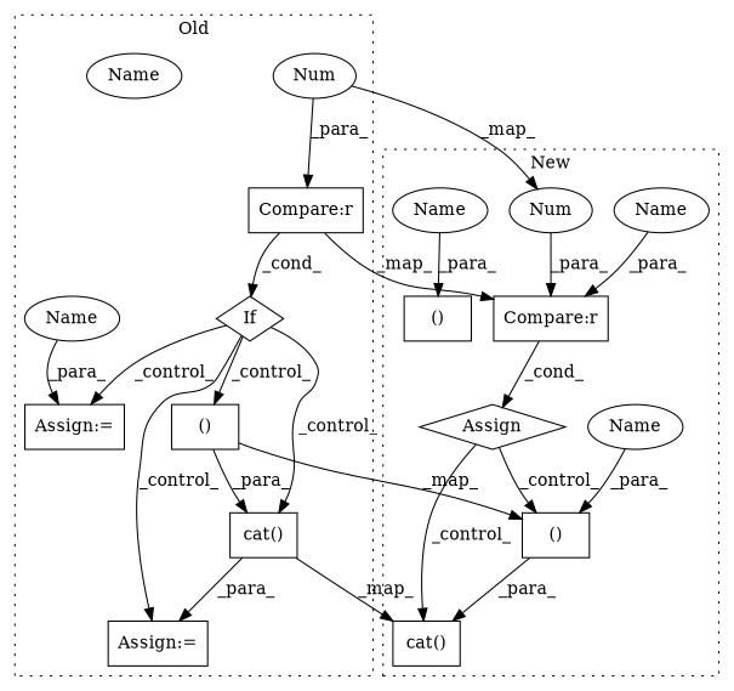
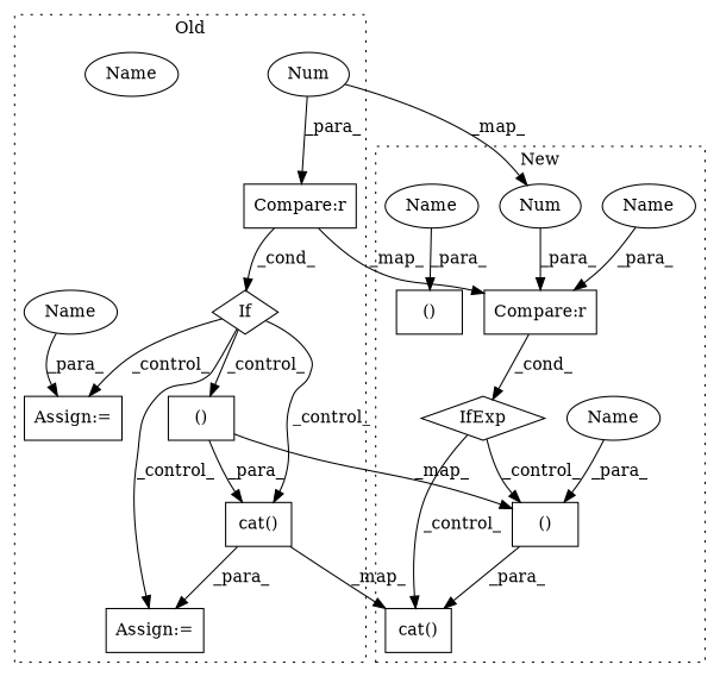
  digraph {
    node [a=87 l=4 s=10312 shape=box]
    n1 [a=96 l="3,18" label=If s="10268,10285" shape=diamond]
    n2 [a=68 l=3 label="Assign:=" s=10357]
    n3 [a=68 l=3 label="Assign:=" s=10309]
    n4 [a=54 l=6 label="()" s=10377]
    n5 [a=75 l="10,1" label="cat()" s="10360,10384"]
    n6 [a=40 l=14 label="Compare:r" s=10271]
    n7 [a=76 l=1 label=Num s=10284 shape=ellipse]
    n8 [label=Name shape=ellipse]
    n9 [label=Name shape=ellipse]
-   n10 [a=51 l="4,6" label=Assign s="10295,10313" shape=diamond]
+   n10 [a=51 l="4,6" label=IfExp s="10295,10313" shape=diamond]
    n11 [a=54 l=6 label="()" s=10336]
    n12 [a=75 l="10,1" label="cat()" s="10319,10343"]
    n13 [a=40 l=14 label="Compare:r" s=10299]
    n14 [label=Name s=10141 shape=ellipse]
    n15 [a=76 l=1 label=Num shape=ellipse]
    n16 [a=54 l=8 label="()" s=9959]
    n17 [l=9 label=Name s=10299 shape=ellipse]
    n18 [l=9 label=Name s=9950 shape=ellipse]
    subgraph cluster_1 {
      label=Old
      style=dotted
      n1
      n2
      n3
      n4
      n5
      n6
      n7
      n8
      n9
    }
    subgraph cluster_2 {
      label=New
      style=dotted
      n10
      n11
      n12
      n13
      n14
      n15
      n16
      n17
      n18
    }
    n1 -> n2 [label=_control_]
    n1 -> n3 [label=_control_]
    n1 -> n4 [label=_control_]
    n1 -> n5 [label=_control_]
    n4 -> n5 [label=_para_]
    n4 -> n11 [label=_map_]
    n5 -> n2 [label=_para_]
    n5 -> n12 [label=_map_]
    n6 -> n1 [label=_cond_]
    n6 -> n13 [label=_map_]
    n7 -> n6 [label=_para_]
    n7 -> n15 [label=_map_]
    n9 -> n3 [label=_para_]
    n10 -> n11 [label=_control_]
    n10 -> n12 [label=_control_]
    n11 -> n12 [label=_para_]
    n13 -> n10 [label=_cond_]
    n14 -> n11 [label=_para_]
    n15 -> n13 [label=_para_]
    n17 -> n13 [label=_para_]
    n18 -> n16 [label=_para_]
  }
